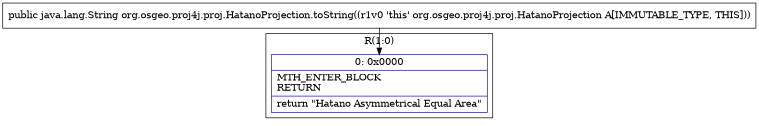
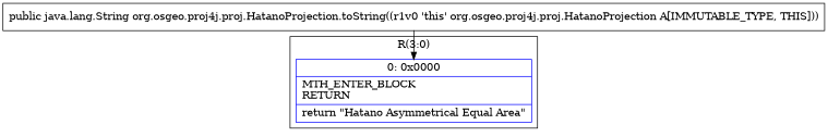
  digraph {
    node [shape=record]
    n1 [color=blue label="{0\:\ 0x0000|MTH_ENTER_BLOCK\lRETURN\l|return \"Hatano Asymmetrical Equal Area\"\l}"]
    n2 [label="{public java.lang.String org.osgeo.proj4j.proj.HatanoProjection.toString((r1v0 'this' org.osgeo.proj4j.proj.HatanoProjection A[IMMUTABLE_TYPE, THIS])) }"]
    subgraph cluster_1 {
-     label="R(1:0)"
+     label="R(3:0)"
      n1
    }
    n2 -> n1
  }
